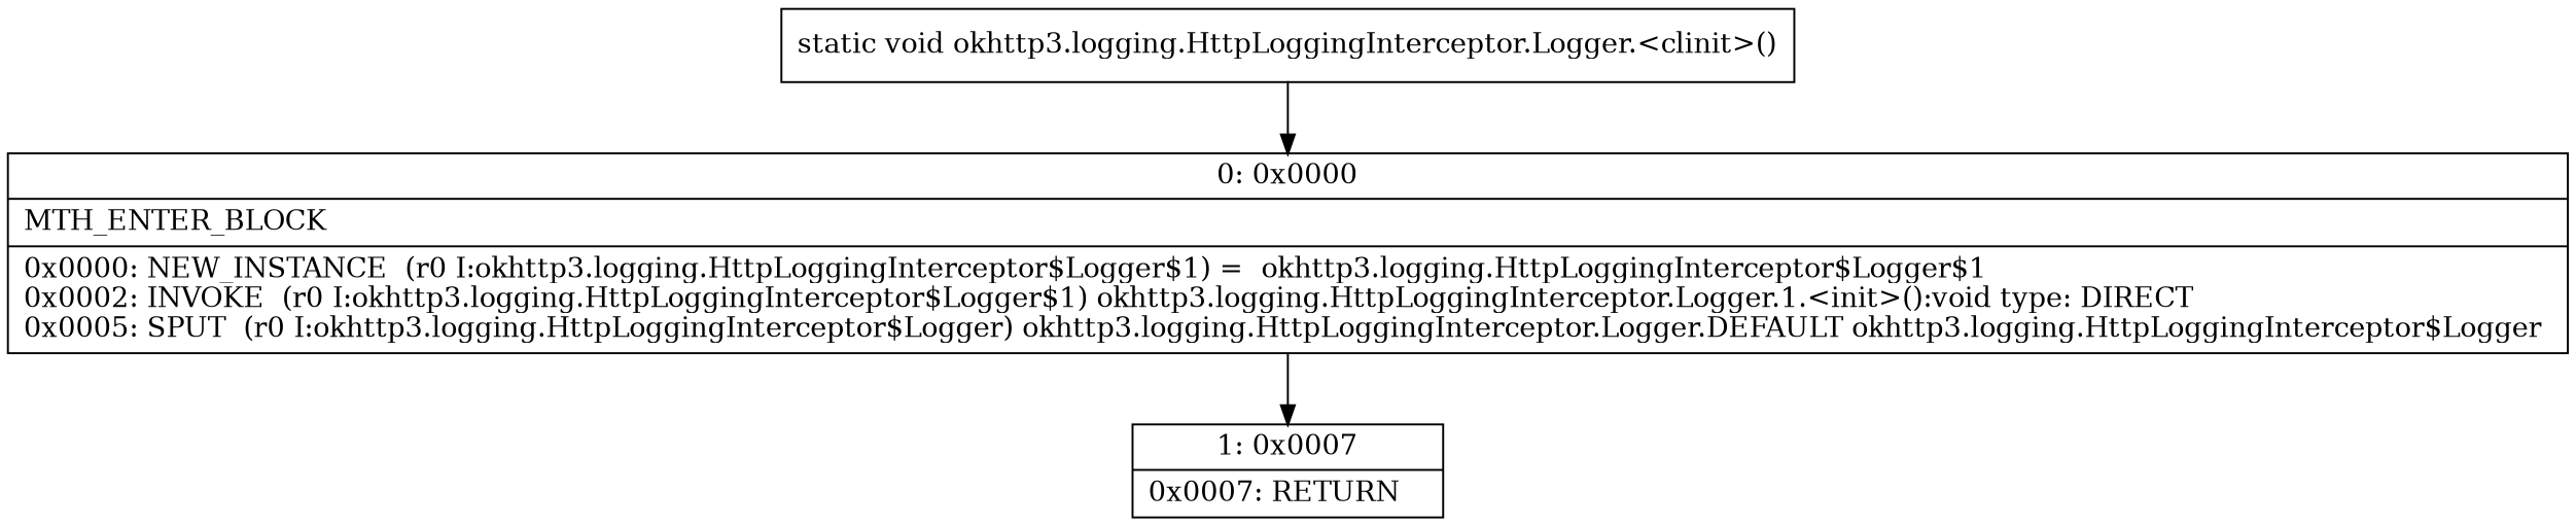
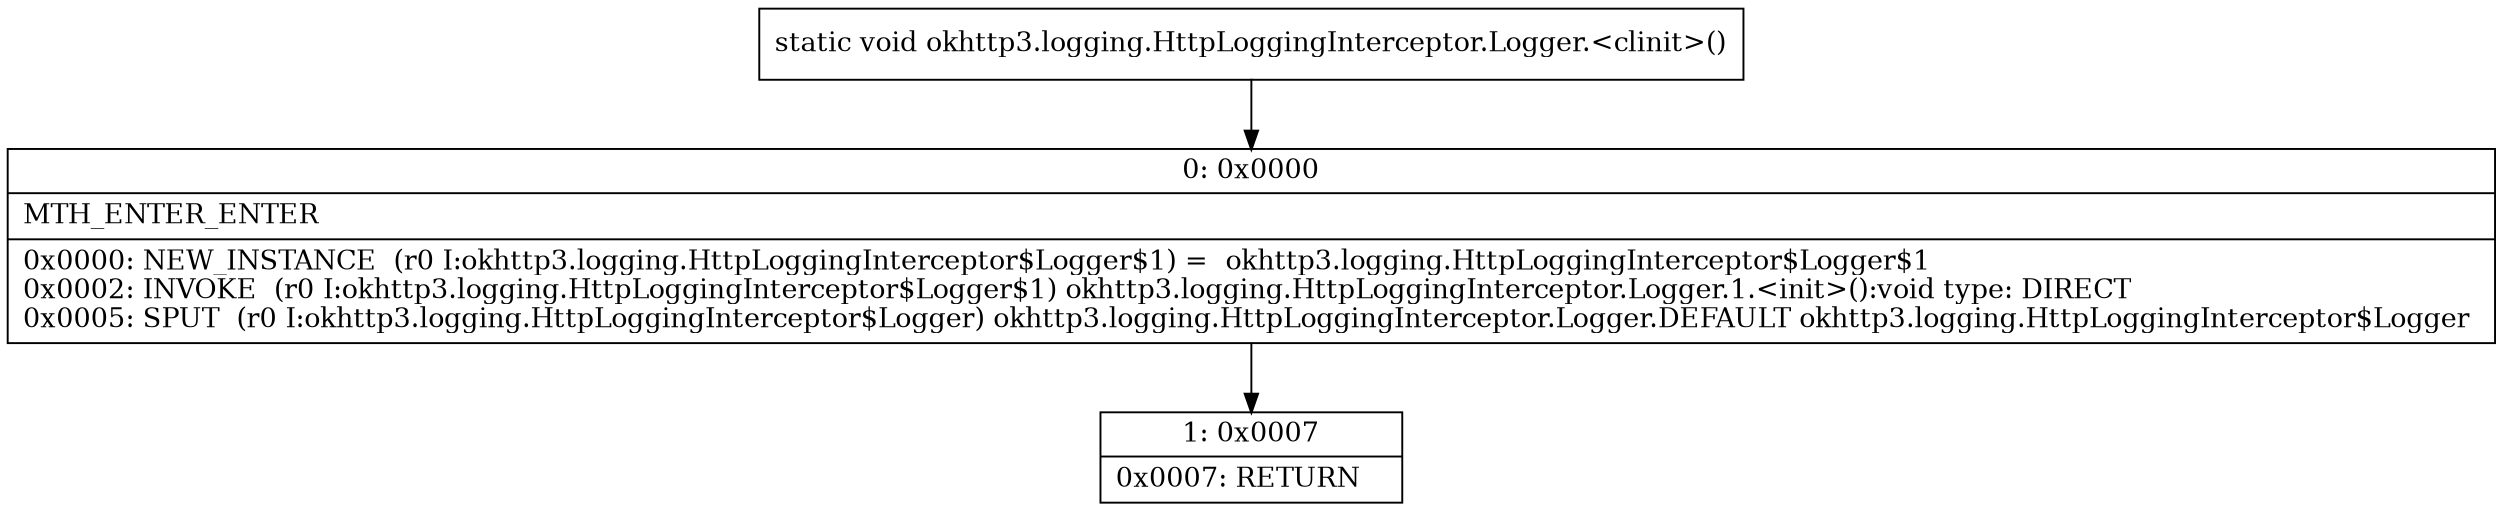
  digraph {
    node [shape=record]
-   n1 [label="{0\:\ 0x0000|MTH_ENTER_BLOCK\l|0x0000: NEW_INSTANCE  (r0 I:okhttp3.logging.HttpLoggingInterceptor$Logger$1) =  okhttp3.logging.HttpLoggingInterceptor$Logger$1 \l0x0002: INVOKE  (r0 I:okhttp3.logging.HttpLoggingInterceptor$Logger$1) okhttp3.logging.HttpLoggingInterceptor.Logger.1.\<init\>():void type: DIRECT \l0x0005: SPUT  (r0 I:okhttp3.logging.HttpLoggingInterceptor$Logger) okhttp3.logging.HttpLoggingInterceptor.Logger.DEFAULT okhttp3.logging.HttpLoggingInterceptor$Logger \l}"]
+   n1 [label="{0\:\ 0x0000|MTH_ENTER_ENTER\l|0x0000: NEW_INSTANCE  (r0 I:okhttp3.logging.HttpLoggingInterceptor$Logger$1) =  okhttp3.logging.HttpLoggingInterceptor$Logger$1 \l0x0002: INVOKE  (r0 I:okhttp3.logging.HttpLoggingInterceptor$Logger$1) okhttp3.logging.HttpLoggingInterceptor.Logger.1.\<init\>():void type: DIRECT \l0x0005: SPUT  (r0 I:okhttp3.logging.HttpLoggingInterceptor$Logger) okhttp3.logging.HttpLoggingInterceptor.Logger.DEFAULT okhttp3.logging.HttpLoggingInterceptor$Logger \l}"]
    n2 [label="{1\:\ 0x0007|0x0007: RETURN   \l}"]
    n3 [label="{static void okhttp3.logging.HttpLoggingInterceptor.Logger.\<clinit\>() }"]
    n1 -> n2
    n3 -> n1
  }
